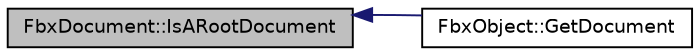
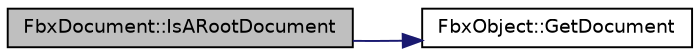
  digraph {
    rankdir=LR
    node [color=black fontname=Helvetica fontsize=10 shape=record style=filled]
    n1 [fillcolor=grey75 fontcolor=black height=0.2 label="FbxDocument::IsARootDocument" width=0.4]
    n2 [fillcolor=white height=0.2 label="FbxObject::GetDocument" width=0.4]
-   n2 -> n1 [color=midnightblue fontname=Helvetica fontsize=10 labelfontname=Helvetica labelfontsize=10 style=solid]
+   n1 -> n2 [color=midnightblue fontname=Helvetica fontsize=10 labelfontname=Helvetica labelfontsize=10 style=solid]
  }
